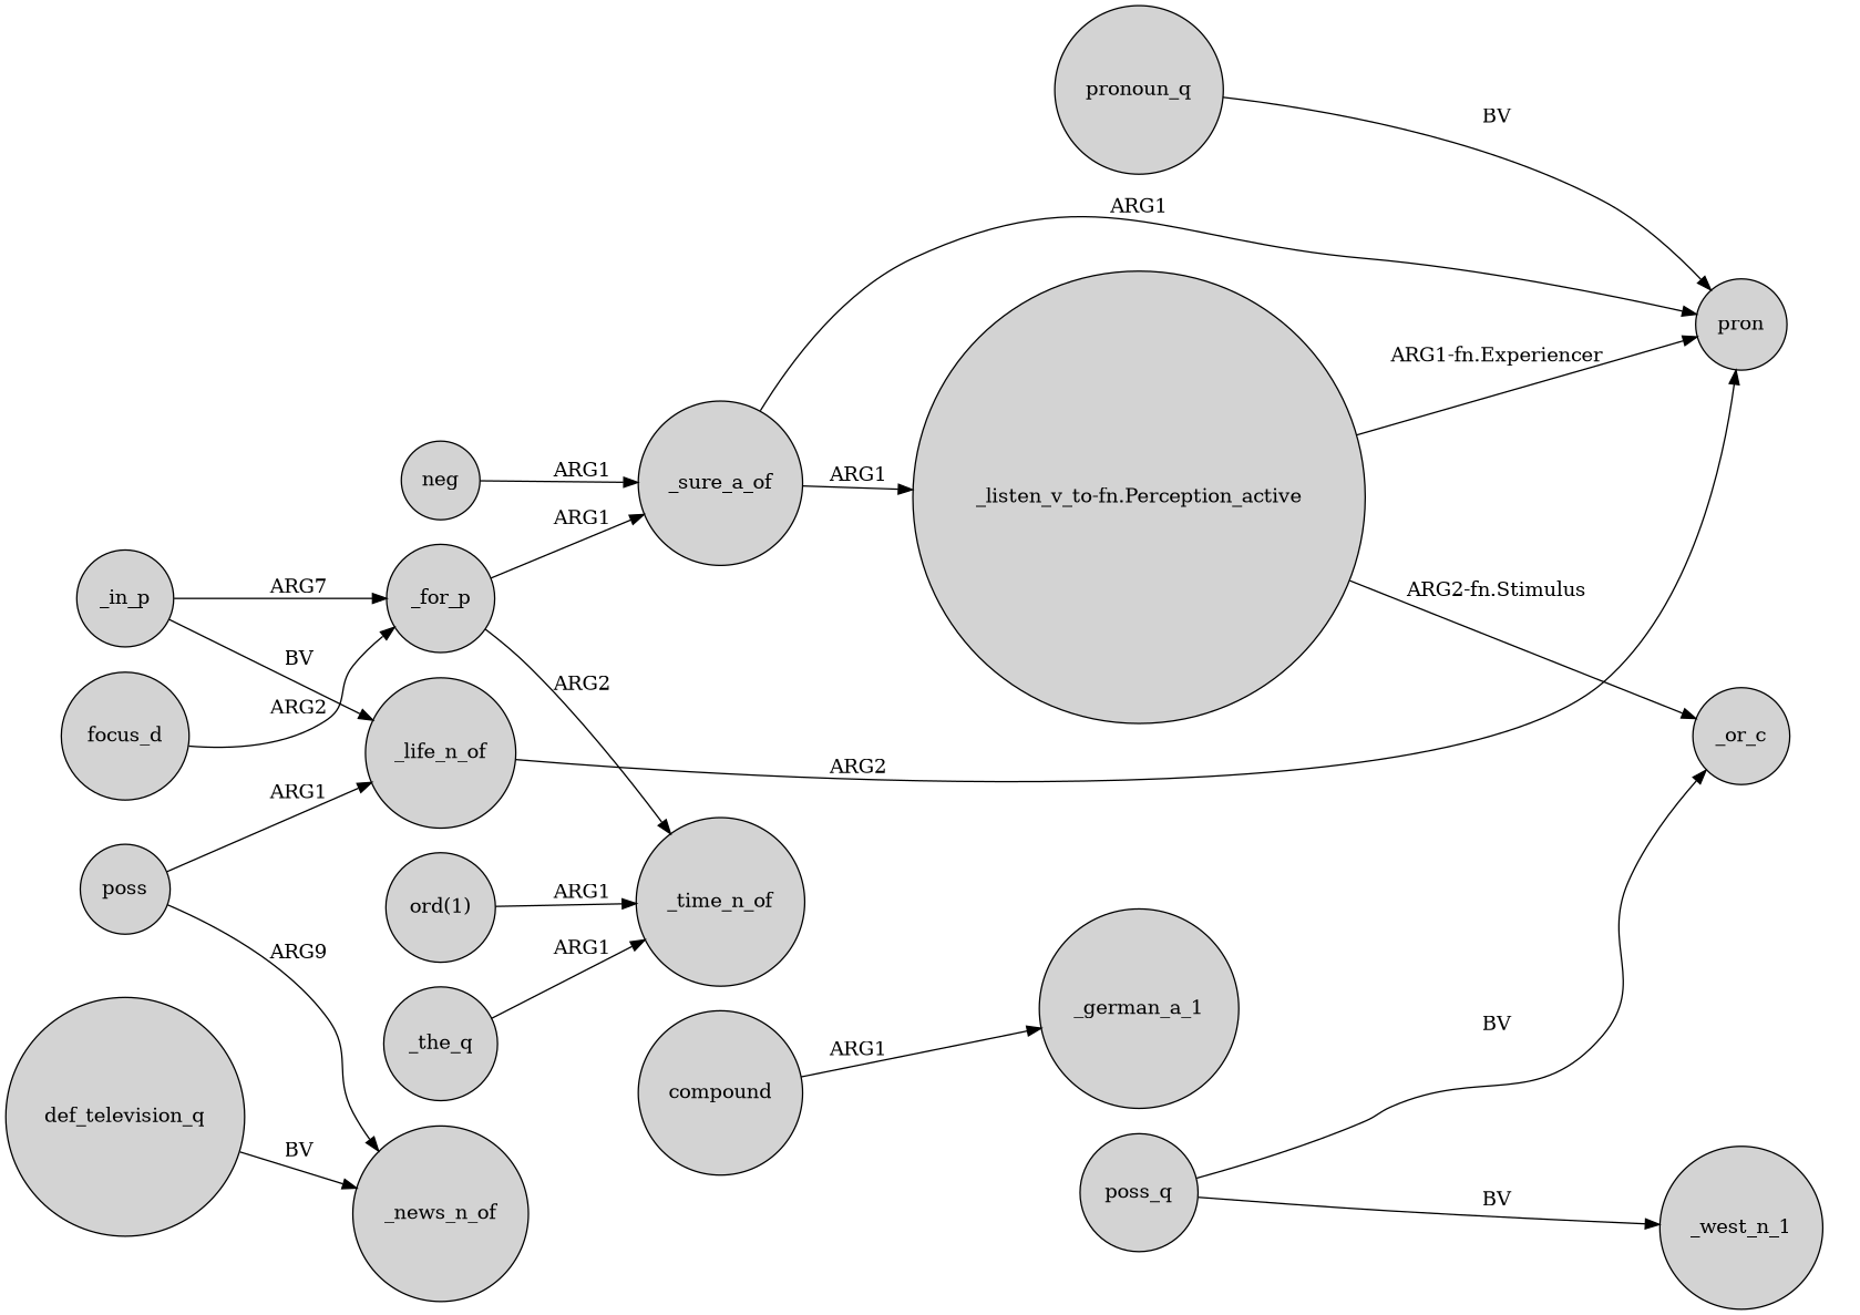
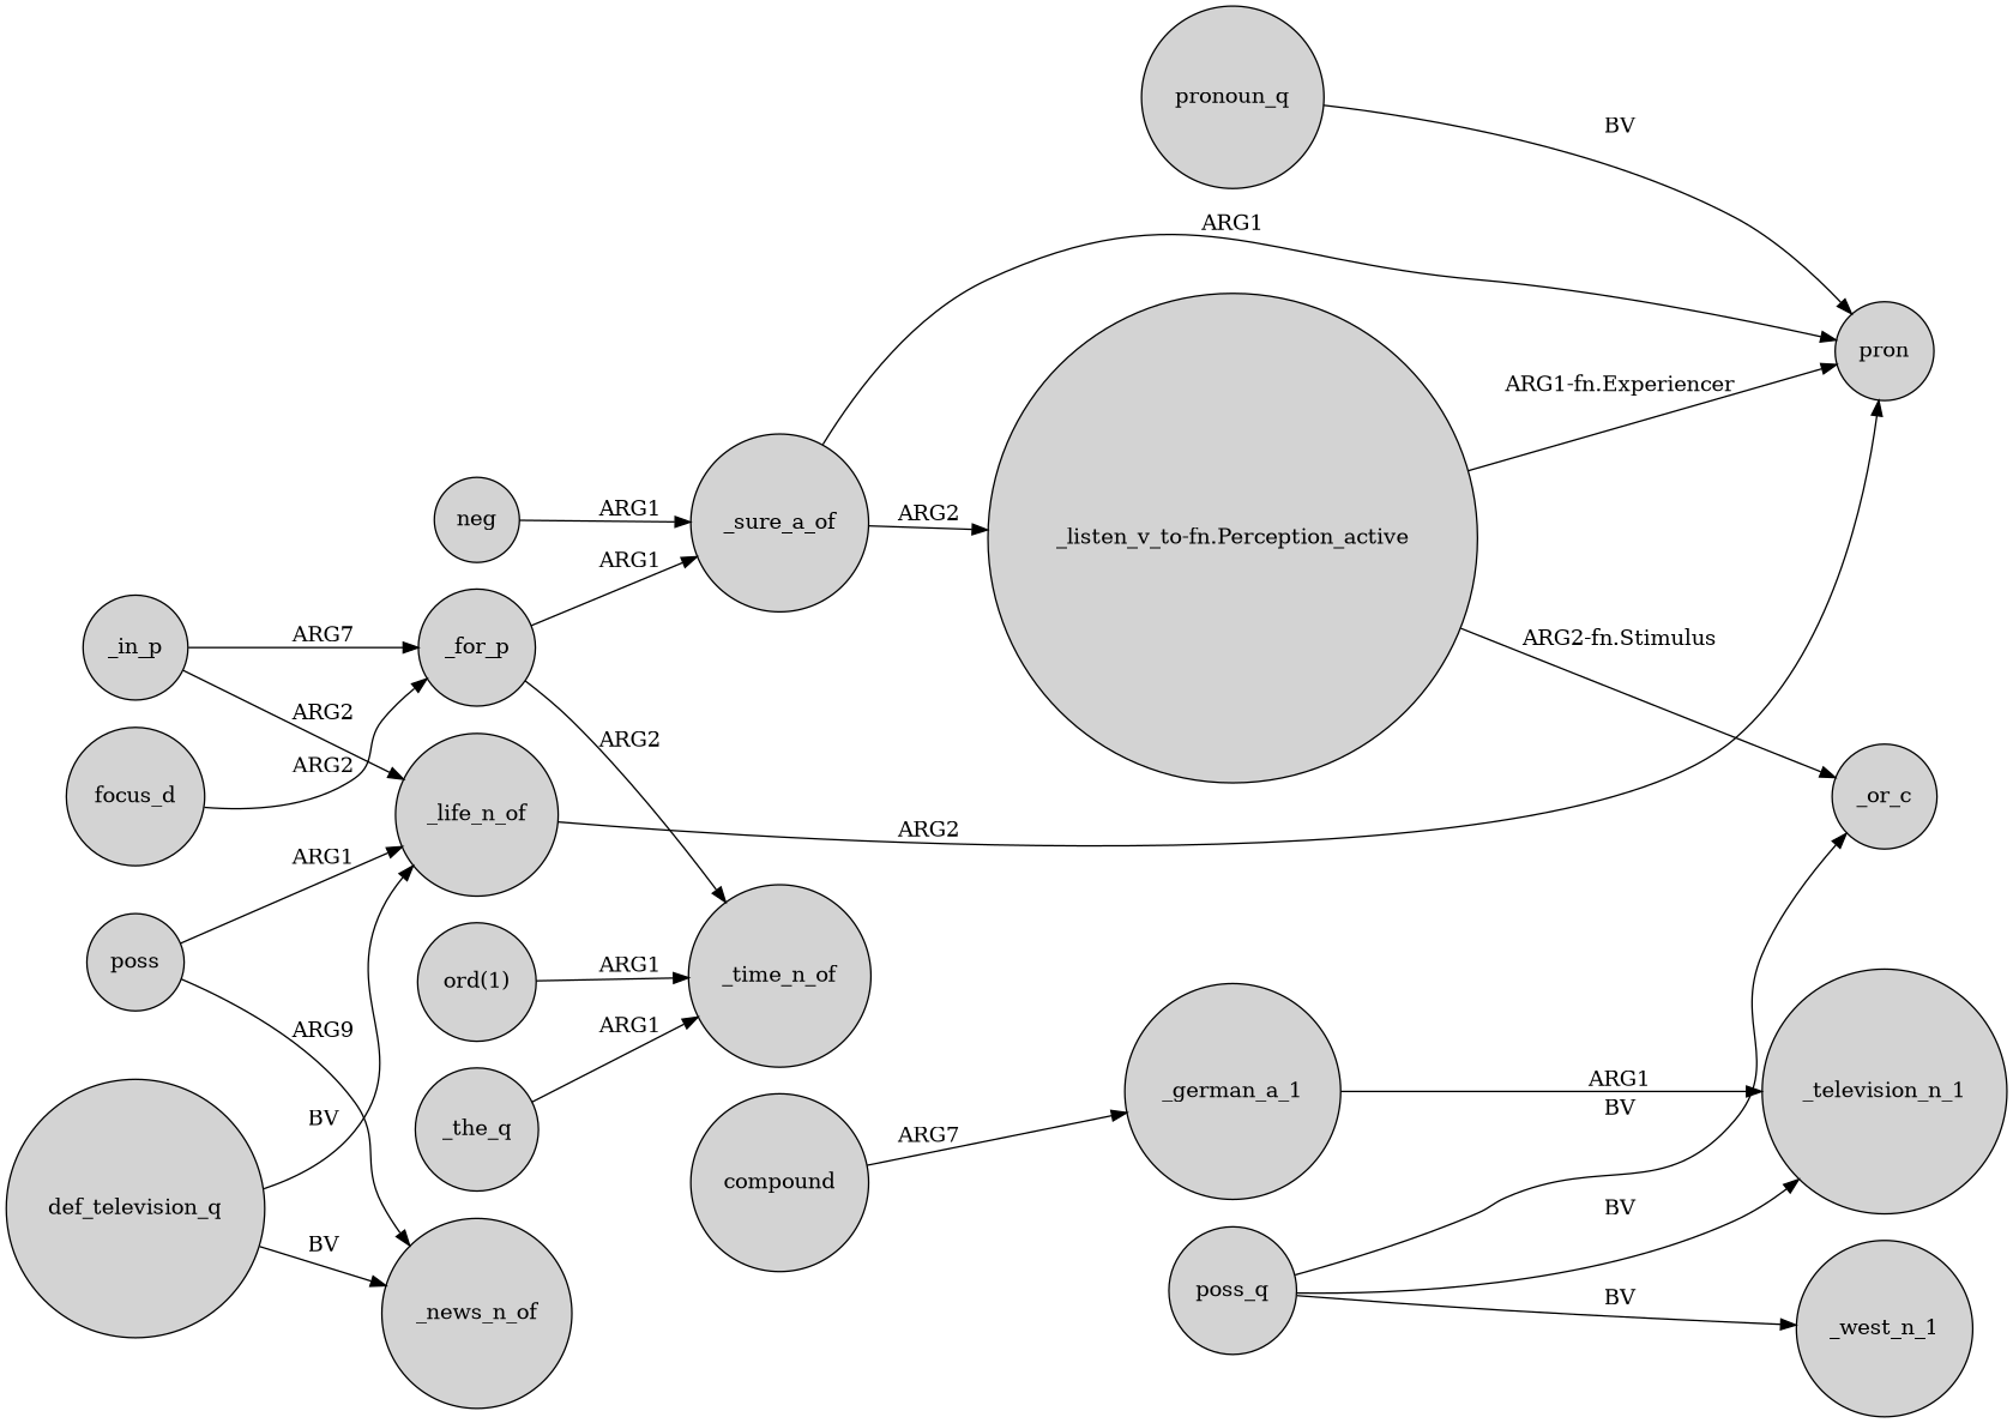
  digraph {
    rankdir=LR
    node [shape=circle style=filled]
    _sure_a_of
    "_listen_v_to-fn.Perception_active"
    pron
    _or_c
    _in_p
    _life_n_of
    _for_p
    _time_n_of
    n9 [label=def_television_q]
    _news_n_of
    poss
    n12 [label=poss_q]
+   _television_n_1
    _west_n_1
    compound
    _german_a_1
    focus_d
    pronoun_q
    _the_q
    neg
    "ord(1)"
-   _sure_a_of -> "_listen_v_to-fn.Perception_active" [label=ARG1]
+   _sure_a_of -> "_listen_v_to-fn.Perception_active" [label=ARG2]
    _sure_a_of -> pron [label=ARG1]
    "_listen_v_to-fn.Perception_active" -> pron [label="ARG1-fn.Experiencer"]
    "_listen_v_to-fn.Perception_active" -> _or_c [label="ARG2-fn.Stimulus"]
-   _in_p -> _life_n_of [label=BV]
+   _in_p -> _life_n_of [label=ARG2]
    _in_p -> _for_p [label=ARG7]
    _life_n_of -> pron [label=ARG2]
    _for_p -> _sure_a_of [label=ARG1]
    _for_p -> _time_n_of [label=ARG2]
+   n9 -> _life_n_of [label=BV]
    n9 -> _news_n_of [label=BV]
    poss -> _life_n_of [label=ARG1]
    poss -> _news_n_of [label=ARG9]
    n12 -> _or_c [label=BV]
+   n12 -> _television_n_1 [label=BV]
    n12 -> _west_n_1 [label=BV]
-   compound -> _german_a_1 [label=ARG1]
+   compound -> _german_a_1 [label=ARG7]
+   _german_a_1 -> _television_n_1 [label=ARG1]
    focus_d -> _for_p [label=ARG2]
    pronoun_q -> pron [label=BV]
    _the_q -> _time_n_of [label=ARG1]
    neg -> _sure_a_of [label=ARG1]
    "ord(1)" -> _time_n_of [label=ARG1]
  }
